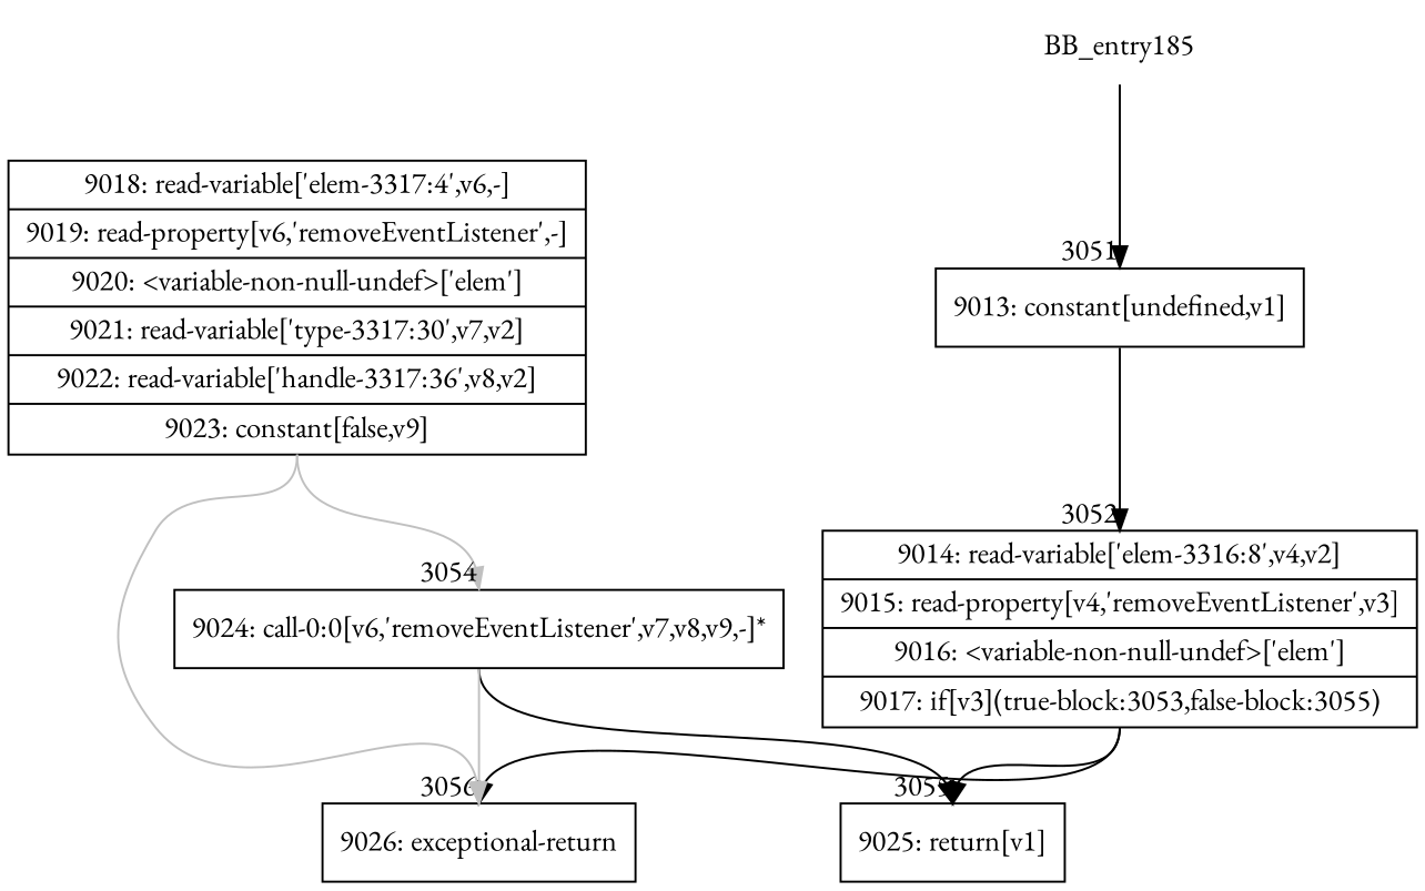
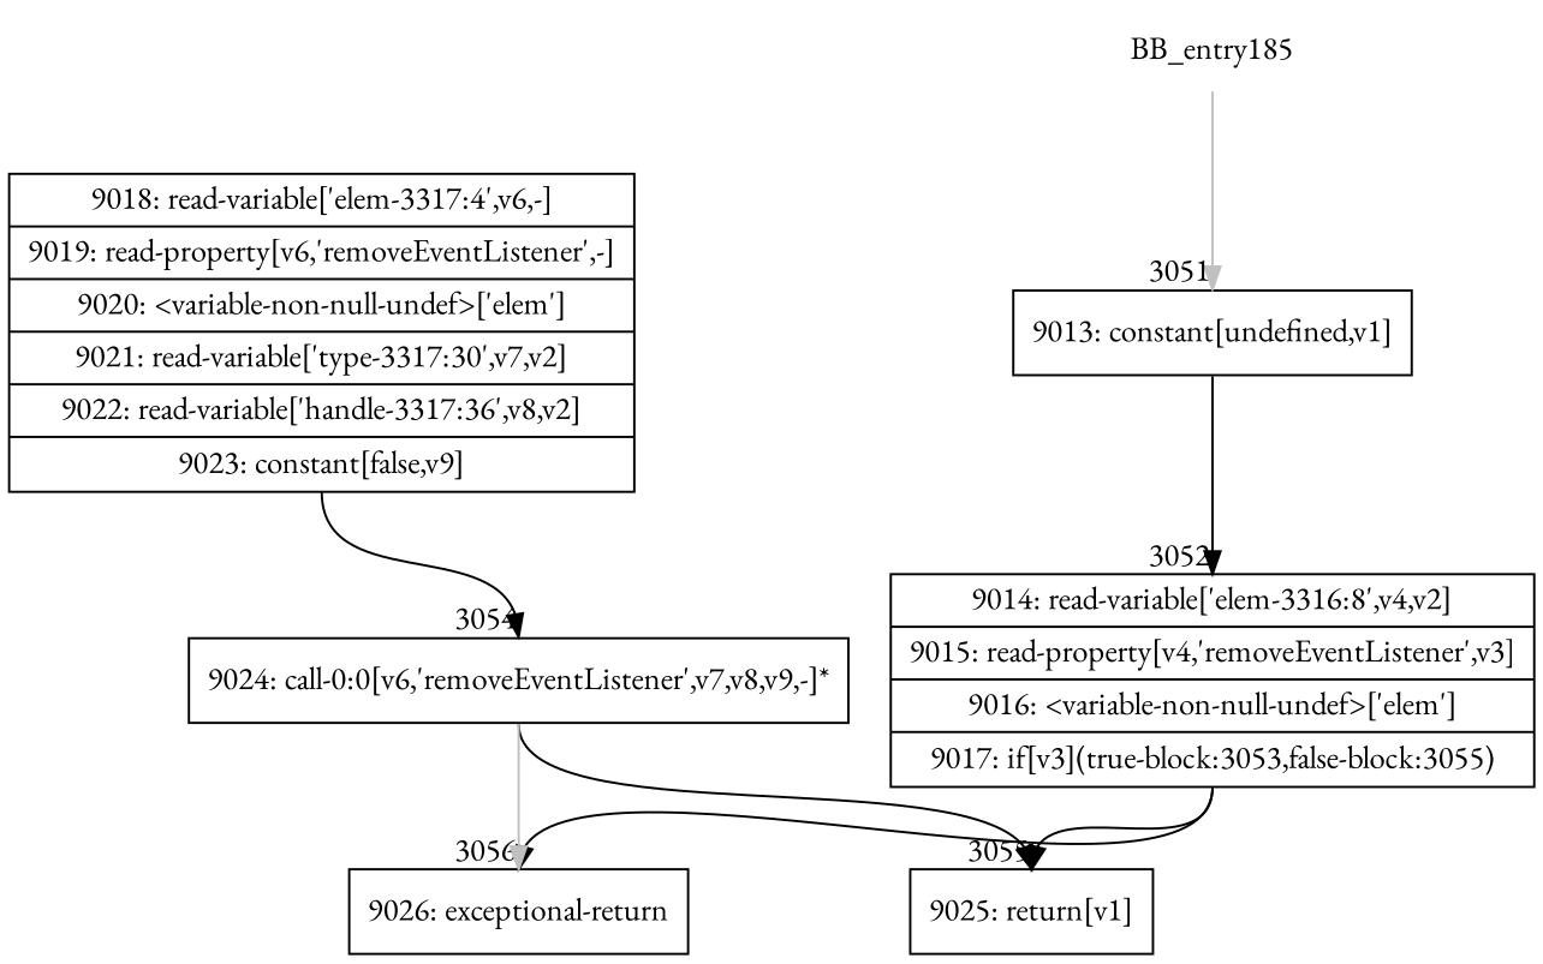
  digraph {
    fontname="EB Garamond"
    rankdir=TD
    node [fontname="EB Garamond" shape=record]
    edge [fontname="EB Garamond" headport=n tailport=s]
    BB_entry185 [shape=none]
    n2 [label="{9013: constant[undefined,v1]}"]
    n3 [label="{9014: read-variable['elem-3316:8',v4,v2]|9015: read-property[v4,'removeEventListener',v3]|9016: \<variable-non-null-undef\>['elem']|9017: if[v3](true-block:3053,false-block:3055)}"]
    n4 [label="{9025: return[v1]}"]
    n5 [label="{9026: exceptional-return}"]
    n6 [label="{9018: read-variable['elem-3317:4',v6,-]|9019: read-property[v6,'removeEventListener',-]|9020: \<variable-non-null-undef\>['elem']|9021: read-variable['type-3317:30',v7,v2]|9022: read-variable['handle-3317:36',v8,v2]|9023: constant[false,v9]}"]
    n7 [label="{9024: call-0:0[v6,'removeEventListener',v7,v8,v9,-]*}"]
-   BB_entry185 -> n2 [headlabel="    3051"]
+   BB_entry185 -> n2 [headlabel="    3051" color=gray]
    n2 -> n3 [headlabel="      3052"]
    n3 -> n4 [headlabel="      3055"]
    n3 -> n5 [color=black headlabel="      3056"]
-   n6 -> n5 [color=gray]
-   n6 -> n7 [headlabel="      3054" color=gray]
+   n6 -> n7 [headlabel="      3054"]
    n7 -> n4
    n7 -> n5 [color=gray]
  }
